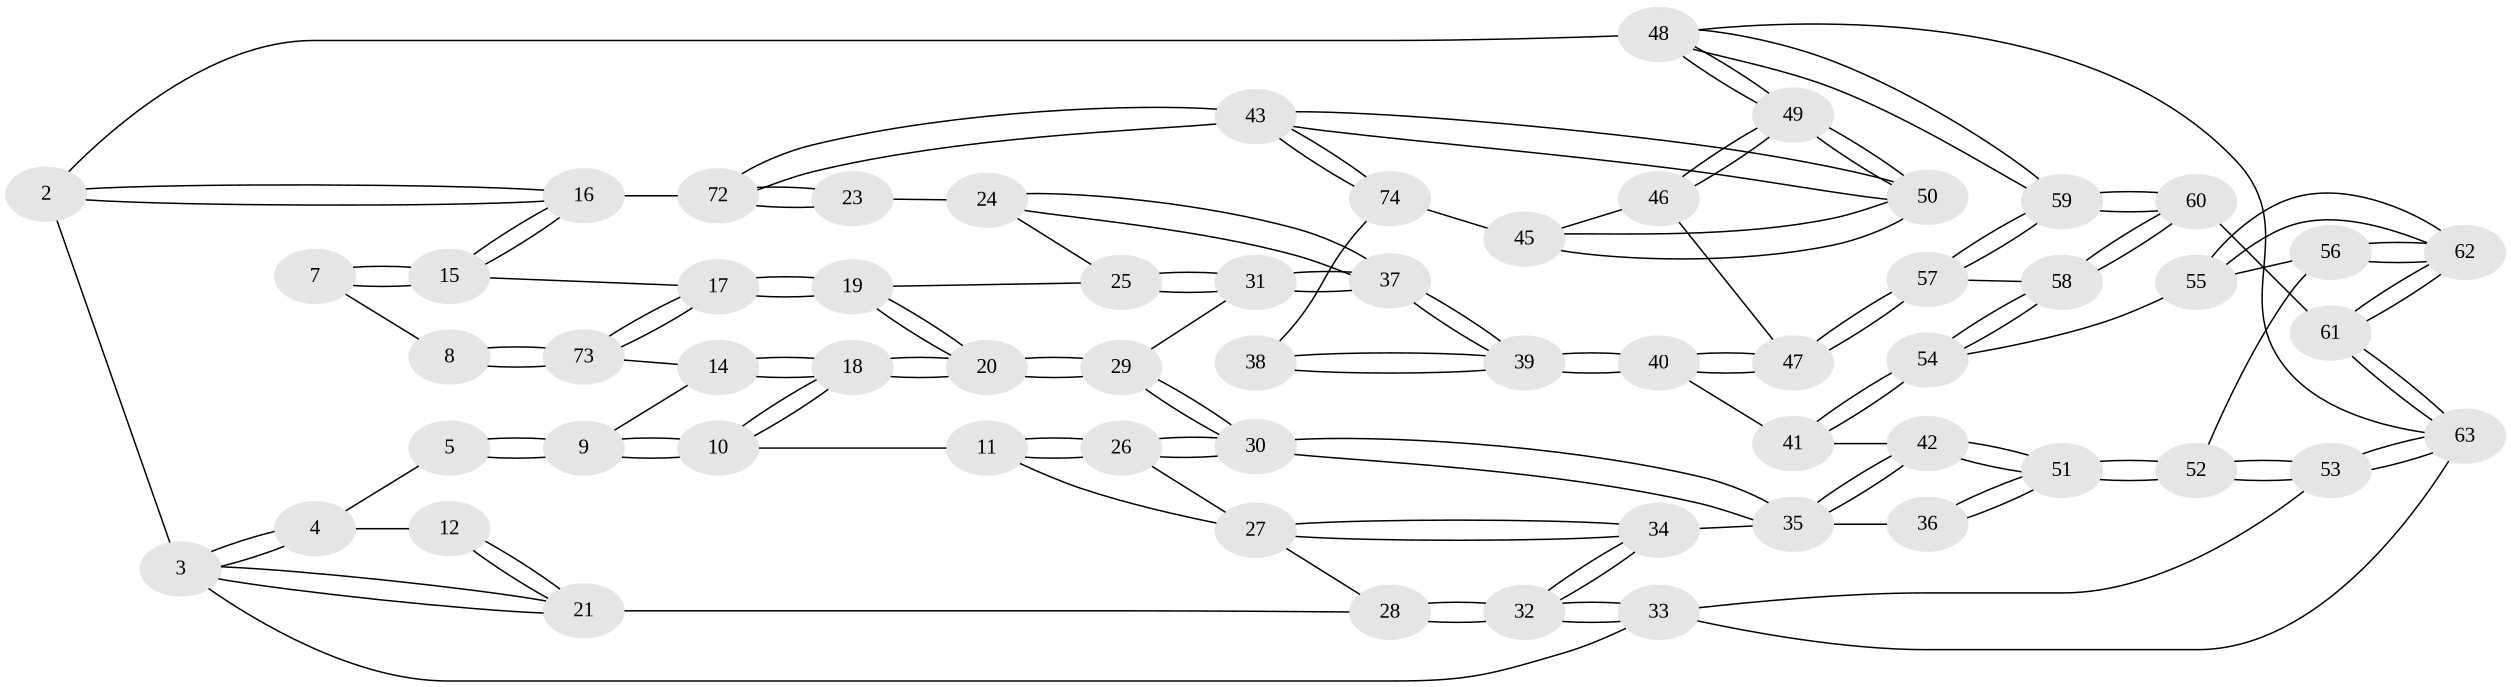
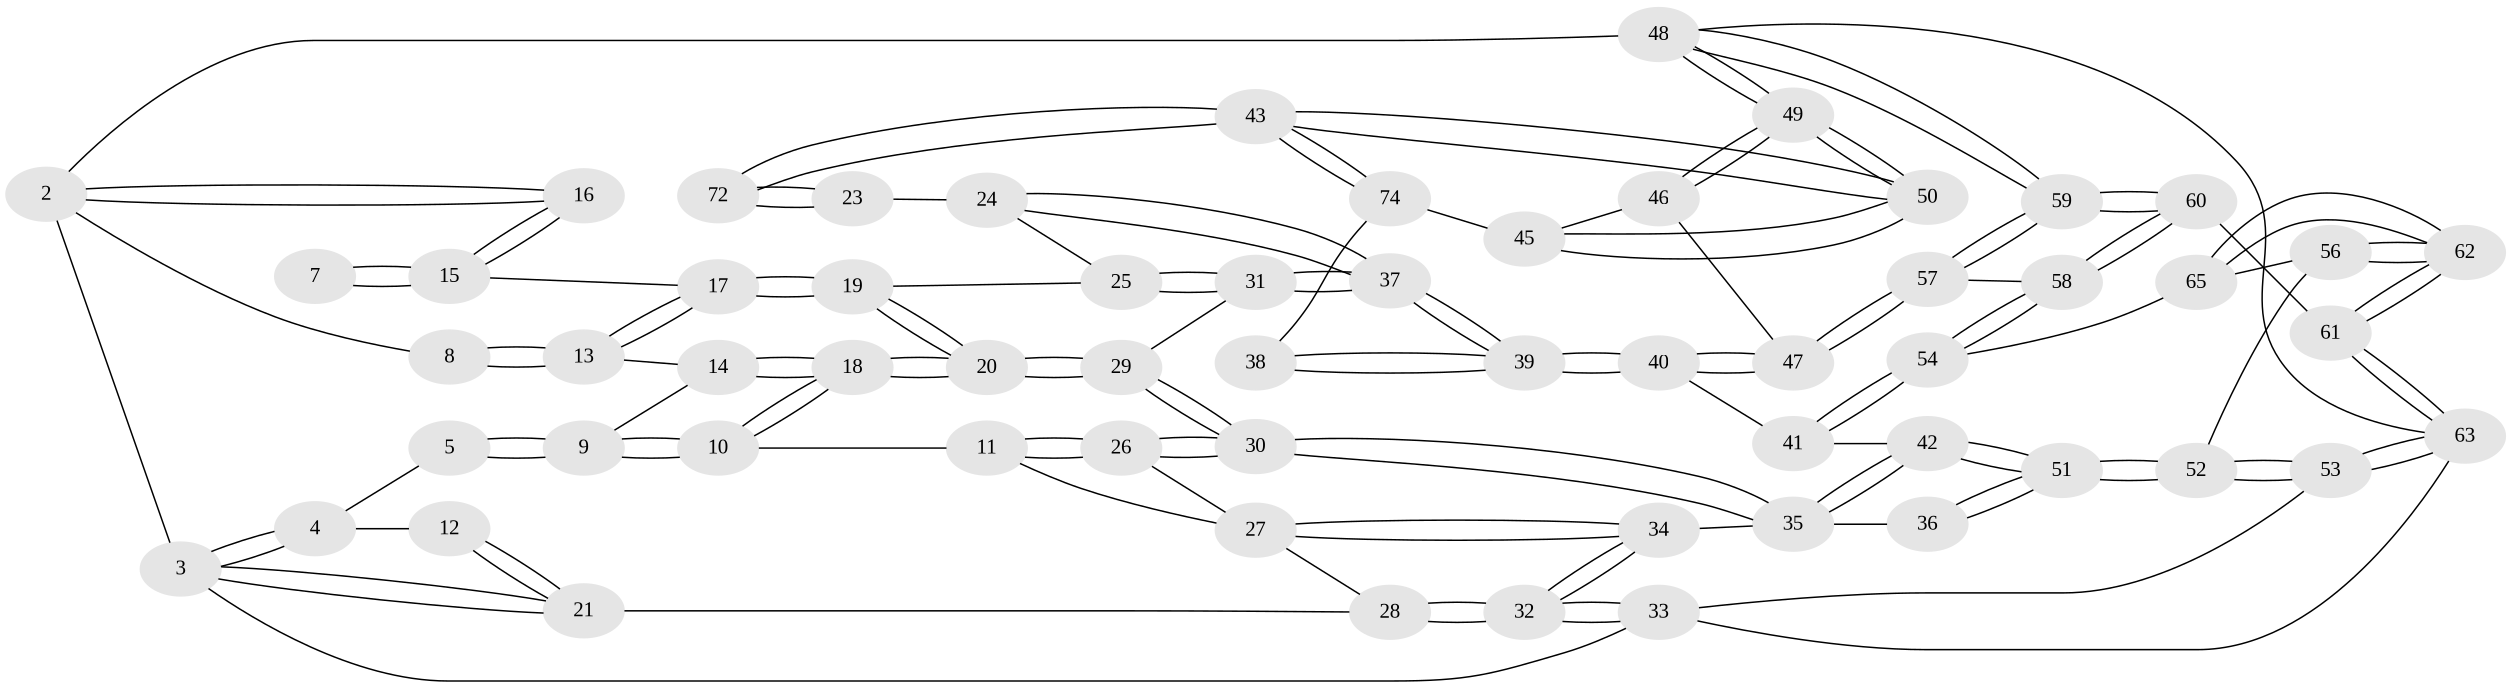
  graph {
    fontname="Liberation Serif"
    rankdir=LR
    node [color=gray90 fontname="Liberation Serif" style=filled]
    edge [fontname="Liberation Serif"]
    2
    3
    16
    48
    7
    8
    15
    4
    21
    33
    n11 [label=72]
    63
    49
    59
    5
    12
    28
    53
    9
    10
    14
-   13 [label=73]
+   13
    17
    11
    18
    26
    27
    20
    30
    19
    23
    43
    25
    29
    31
    32
    24
    n38 [label=74]
    50
    37
    38
    39
    34
    35
    36
    42
    51
    52
    40
    45
    41
    47
    54
    57
-   55
+   55 [label=65]
    58
    46
    60
    56
    62
    61
    2 -- 3
    2 -- 16
    2 -- 16
    2 -- 48
    3 -- 4
    3 -- 4
    3 -- 21
    3 -- 21
    3 -- 33
-   16 -- n11
    48 -- 63
    48 -- 49
    48 -- 49
    48 -- 59
    48 -- 59
-   7 -- 8
+   2 -- 8
    7 -- 15
    7 -- 15
    8 -- 13
    8 -- 13
    15 -- 16
    15 -- 16
    15 -- 17
    4 -- 5
    4 -- 12
    21 -- 28
    33 -- 63
    33 -- 53
    n11 -- 23
    n11 -- 23
    n11 -- 43
    n11 -- 43
    49 -- 50
    49 -- 50
    59 -- 60
    59 -- 60
    5 -- 9
    5 -- 9
    12 -- 21
    12 -- 21
    28 -- 32
    28 -- 32
    53 -- 63
    53 -- 63
    9 -- 10
    9 -- 10
    9 -- 14
    10 -- 11
    10 -- 18
    10 -- 18
    14 -- 18
    14 -- 18
    13 -- 14
    13 -- 17
    13 -- 17
    17 -- 19
    17 -- 19
    11 -- 26
    11 -- 26
    11 -- 27
    18 -- 20
    18 -- 20
    26 -- 27
    26 -- 30
    26 -- 30
    27 -- 28
    27 -- 34
    27 -- 34
    20 -- 29
    20 -- 29
    30 -- 35
    30 -- 35
    19 -- 20
    19 -- 20
    19 -- 25
    23 -- 24
    43 -- n38
    43 -- n38
    43 -- 50
    43 -- 50
    25 -- 31
    25 -- 31
    29 -- 30
    29 -- 30
    29 -- 31
    31 -- 37
    31 -- 37
    32 -- 33
    32 -- 33
    32 -- 34
    32 -- 34
    24 -- 25
    24 -- 37
    24 -- 37
    n38 -- 45
    37 -- 39
    37 -- 39
    38 -- n38
    38 -- 39
    38 -- 39
    39 -- 40
    39 -- 40
    34 -- 35
    35 -- 36
    35 -- 42
    35 -- 42
    36 -- 51
    36 -- 51
    42 -- 51
    42 -- 51
    51 -- 52
    51 -- 52
    52 -- 53
    52 -- 53
    52 -- 56
    40 -- 41
    40 -- 47
    40 -- 47
    45 -- 50
    45 -- 50
    45 -- 46
    41 -- 42
    41 -- 54
    41 -- 54
    47 -- 57
    47 -- 57
    54 -- 55
    54 -- 58
    54 -- 58
    57 -- 59
    57 -- 59
    57 -- 58
    55 -- 56
    55 -- 62
    55 -- 62
    58 -- 60
    58 -- 60
    46 -- 49
    46 -- 49
    46 -- 47
    60 -- 61
    56 -- 62
    56 -- 62
    61 -- 63
    61 -- 63
    61 -- 62
    61 -- 62
  }
